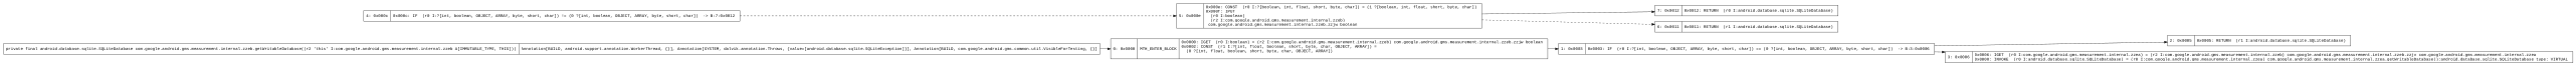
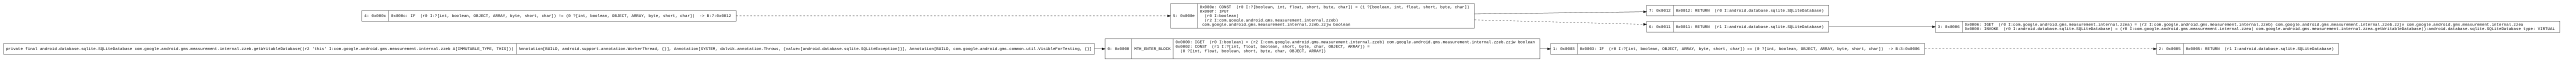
  digraph {
    fontname="Liberation Mono"
    rankdir=LR
    node [fontname="Liberation Mono" shape=record]
    edge [fontname="Liberation Mono"]
    n1 [label="{0\:\ 0x0000|MTH_ENTER_BLOCK\l|0x0000: IGET  (r0 I:boolean) = (r2 I:com.google.android.gms.measurement.internal.zzeb) com.google.android.gms.measurement.internal.zzeb.zzjw boolean \l0x0002: CONST  (r1 I:?[int, float, boolean, short, byte, char, OBJECT, ARRAY]) = \l  (0 ?[int, float, boolean, short, byte, char, OBJECT, ARRAY])\l \l}"]
    n2 [label="{1\:\ 0x0003|0x0003: IF  (r0 I:?[int, boolean, OBJECT, ARRAY, byte, short, char]) == (0 ?[int, boolean, OBJECT, ARRAY, byte, short, char])  \-\> B:3:0x0006 \l}"]
    n3 [label="{2\:\ 0x0005|0x0005: RETURN  (r1 I:android.database.sqlite.SQLiteDatabase) \l}"]
    n4 [label="{3\:\ 0x0006|0x0006: IGET  (r0 I:com.google.android.gms.measurement.internal.zzea) = (r2 I:com.google.android.gms.measurement.internal.zzeb) com.google.android.gms.measurement.internal.zzeb.zzjv com.google.android.gms.measurement.internal.zzea \l0x0008: INVOKE  (r0 I:android.database.sqlite.SQLiteDatabase) = (r0 I:com.google.android.gms.measurement.internal.zzea) com.google.android.gms.measurement.internal.zzea.getWritableDatabase():android.database.sqlite.SQLiteDatabase type: VIRTUAL \l}"]
    n5 [label="{4\:\ 0x000c|0x000c: IF  (r0 I:?[int, boolean, OBJECT, ARRAY, byte, short, char]) != (0 ?[int, boolean, OBJECT, ARRAY, byte, short, char])  \-\> B:7:0x0012 \l}"]
    n6 [label="{5\:\ 0x000e|0x000e: CONST  (r0 I:?[boolean, int, float, short, byte, char]) = (1 ?[boolean, int, float, short, byte, char]) \l0x000f: IPUT  \l  (r0 I:boolean)\l  (r2 I:com.google.android.gms.measurement.internal.zzeb)\l com.google.android.gms.measurement.internal.zzeb.zzjw boolean \l}"]
    n7 [label="{7\:\ 0x0012|0x0012: RETURN  (r0 I:android.database.sqlite.SQLiteDatabase) \l}"]
    n8 [label="{6\:\ 0x0011|0x0011: RETURN  (r1 I:android.database.sqlite.SQLiteDatabase) \l}"]
    n9 [label="{private final android.database.sqlite.SQLiteDatabase com.google.android.gms.measurement.internal.zzeb.getWritableDatabase((r2 'this' I:com.google.android.gms.measurement.internal.zzeb A[IMMUTABLE_TYPE, THIS]))  | Annotation[BUILD, android.support.annotation.WorkerThread, \{\}], Annotation[SYSTEM, dalvik.annotation.Throws, \{value=[android.database.sqlite.SQLiteException]\}], Annotation[BUILD, com.google.android.gms.common.util.VisibleForTesting, \{\}]\l}"]
    n1 -> n2
-   n2 -> n3 [style=solid]
-   n2 -> n4
+   n2 -> n3 [style=dashed]
+   n8 -> n4
    n5 -> n6 [style=dashed]
    n6 -> n7
    n6 -> n8 [style=dashed]
    n9 -> n1
  }
